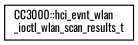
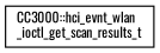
  digraph {
    rankdir=LR
    fontname=Oswald
-   n1 [color=black fillcolor=white fontname=Oswald fontsize=10 height=0.2 label="CC3000::hci_evnt_wlan\l_ioctl_wlan_scan_results_t" shape=record style=filled width=0.4]
+   n1 [color=black fillcolor=white fontname=Oswald fontsize=10 height=0.2 label="CC3000::hci_evnt_wlan\l_ioctl_get_scan_results_t" shape=record style=filled width=0.4]
  }
